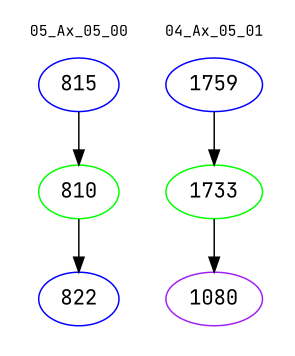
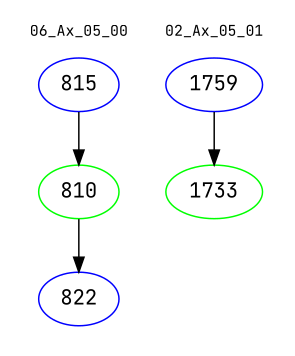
  digraph {
    fontname="JetBrains Mono"
    node [color=blue fontname="JetBrains Mono"]
    edge [color=black fontname="JetBrains Mono"]
    n1 [label=815]
    n2 [color=green label=810]
    n3 [label=822]
    n4 [label=1759]
    n5 [color=green label=1733]
-   n6 [color=purple label=1080]
    subgraph cluster_1 {
      color=white
      fontsize=10
-     label="05_Ax_05_00"
+     label="06_Ax_05_00"
      n1
      n2
      n3
    }
    subgraph cluster_2 {
      color=white
      fontsize=10
-     label="04_Ax_05_01"
+     label="02_Ax_05_01"
      n4
      n5
-     n6
    }
    n1 -> n2
    n2 -> n3
    n4 -> n5
-   n5 -> n6
  }
